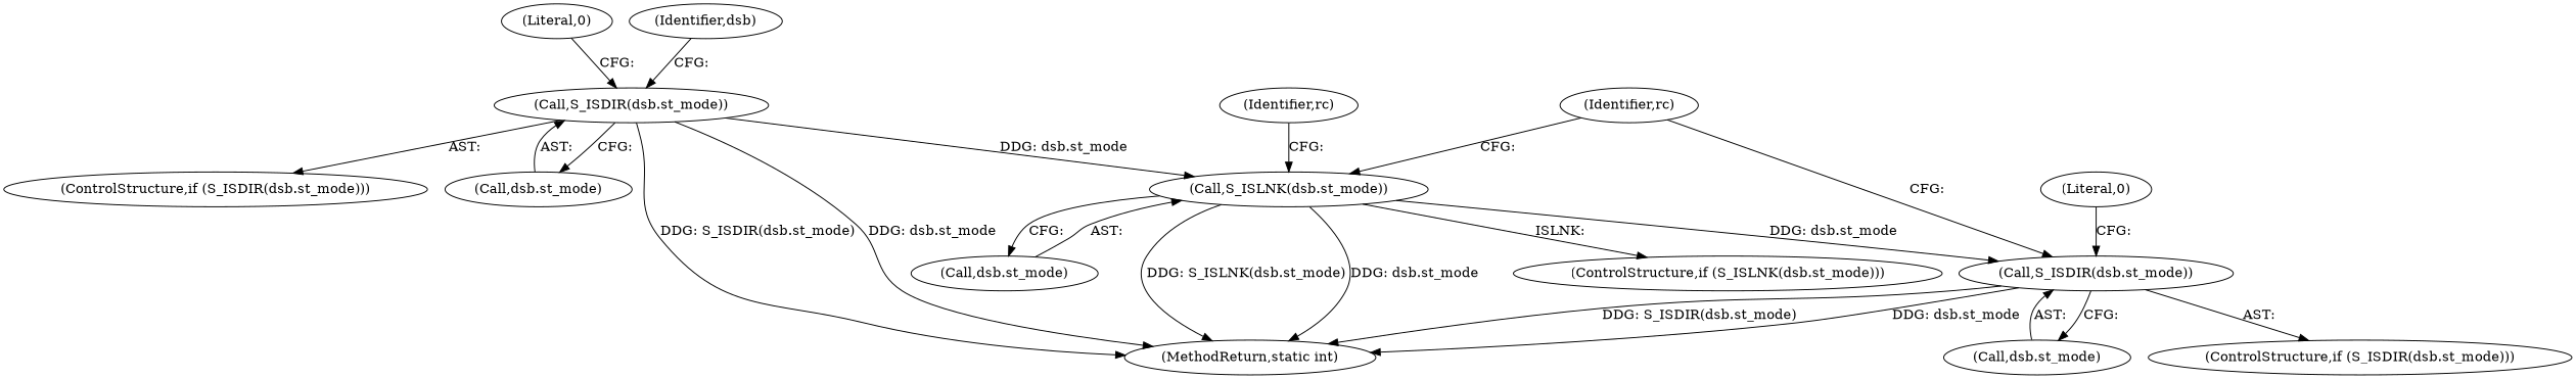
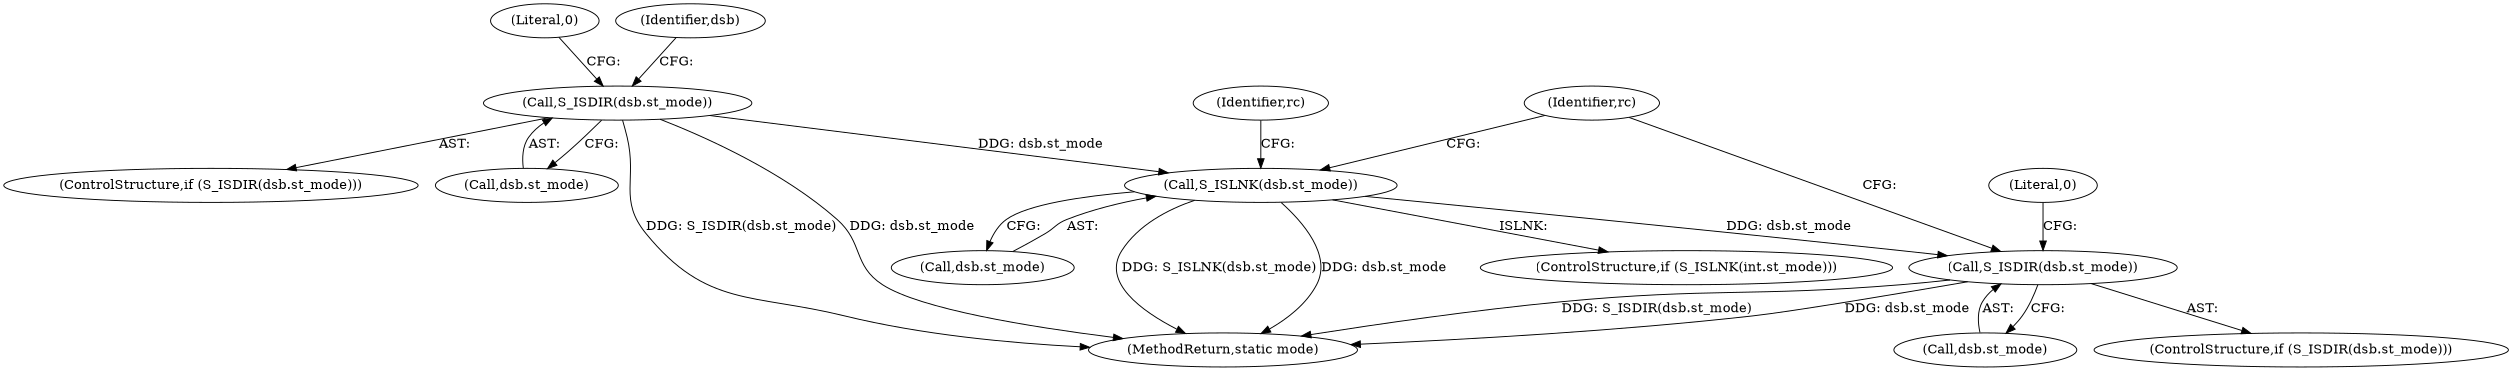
  digraph {
    n1 [label="(Call,S_ISDIR(dsb.st_mode))"]
-   n2 [label="(MethodReturn,static int)"]
+   n2 [label="(MethodReturn,static mode)"]
    n3 [label="(ControlStructure,if (S_ISDIR(dsb.st_mode)))"]
    n4 [label="(Call,dsb.st_mode)"]
    n5 [label="(Call,S_ISLNK(dsb.st_mode))"]
-   n6 [label="(ControlStructure,if (S_ISLNK(dsb.st_mode)))"]
+   n6 [label="(ControlStructure,if (S_ISLNK(int.st_mode)))"]
    n7 [label="(Call,dsb.st_mode)"]
    n8 [label="(Call,S_ISDIR(dsb.st_mode))"]
    n9 [label="(Call,dsb.st_mode)"]
    n10 [label="(ControlStructure,if (S_ISDIR(dsb.st_mode)))"]
    n11 [label="(Literal,0)"]
    n12 [label="(Identifier,dsb)"]
    n13 [label="(Identifier,rc)"]
    n14 [label="(Literal,0)"]
    n15 [label="(Identifier,rc)"]
    n1 -> n2 [label="DDG: S_ISDIR(dsb.st_mode)"]
    n1 -> n2 [label="DDG: dsb.st_mode"]
    n1 -> n3 [label="AST: "]
    n1 -> n4 [label="CFG: "]
    n4 -> n1 [label="AST: "]
    n5 -> n1 [label="DDG: dsb.st_mode"]
    n5 -> n2 [label="DDG: S_ISLNK(dsb.st_mode)"]
    n5 -> n2 [label="DDG: dsb.st_mode"]
    n5 -> n6 [label="ISLNK: "]
    n5 -> n7 [label="CFG: "]
    n7 -> n5 [label="AST: "]
    n8 -> n2 [label="DDG: S_ISDIR(dsb.st_mode)"]
    n8 -> n2 [label="DDG: dsb.st_mode"]
    n8 -> n5 [label="DDG: dsb.st_mode"]
    n8 -> n9 [label="CFG: "]
    n8 -> n10 [label="AST: "]
    n9 -> n8 [label="AST: "]
    n11 -> n8 [label="CFG: "]
    n12 -> n8 [label="CFG: "]
    n13 -> n5 [label="CFG: "]
    n14 -> n1 [label="CFG: "]
    n15 -> n1 [label="CFG: "]
    n15 -> n5 [label="CFG: "]
  }
